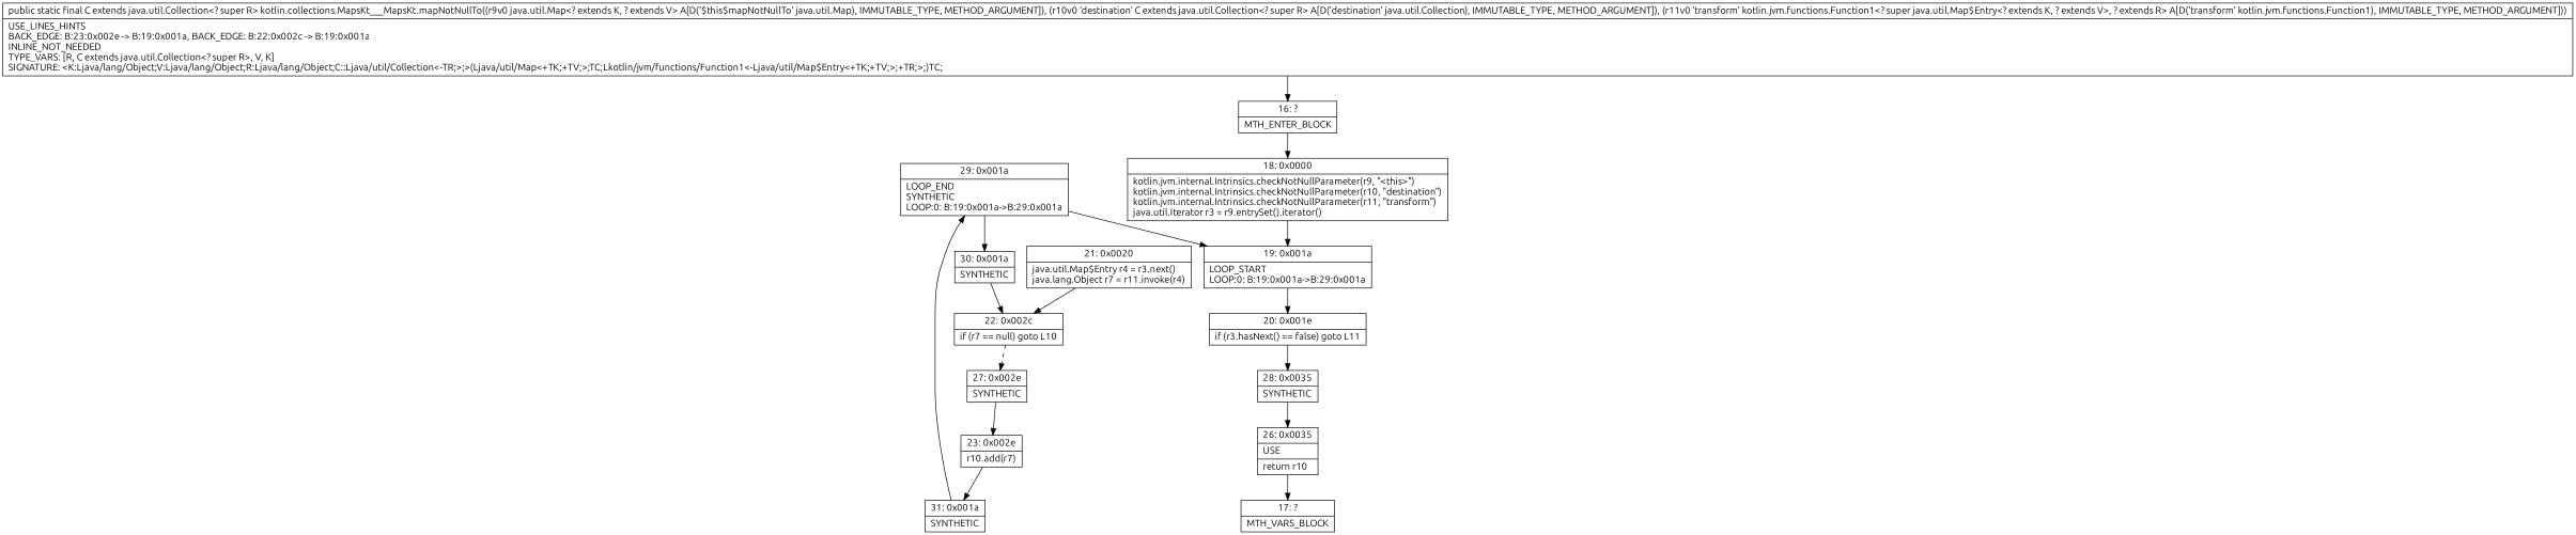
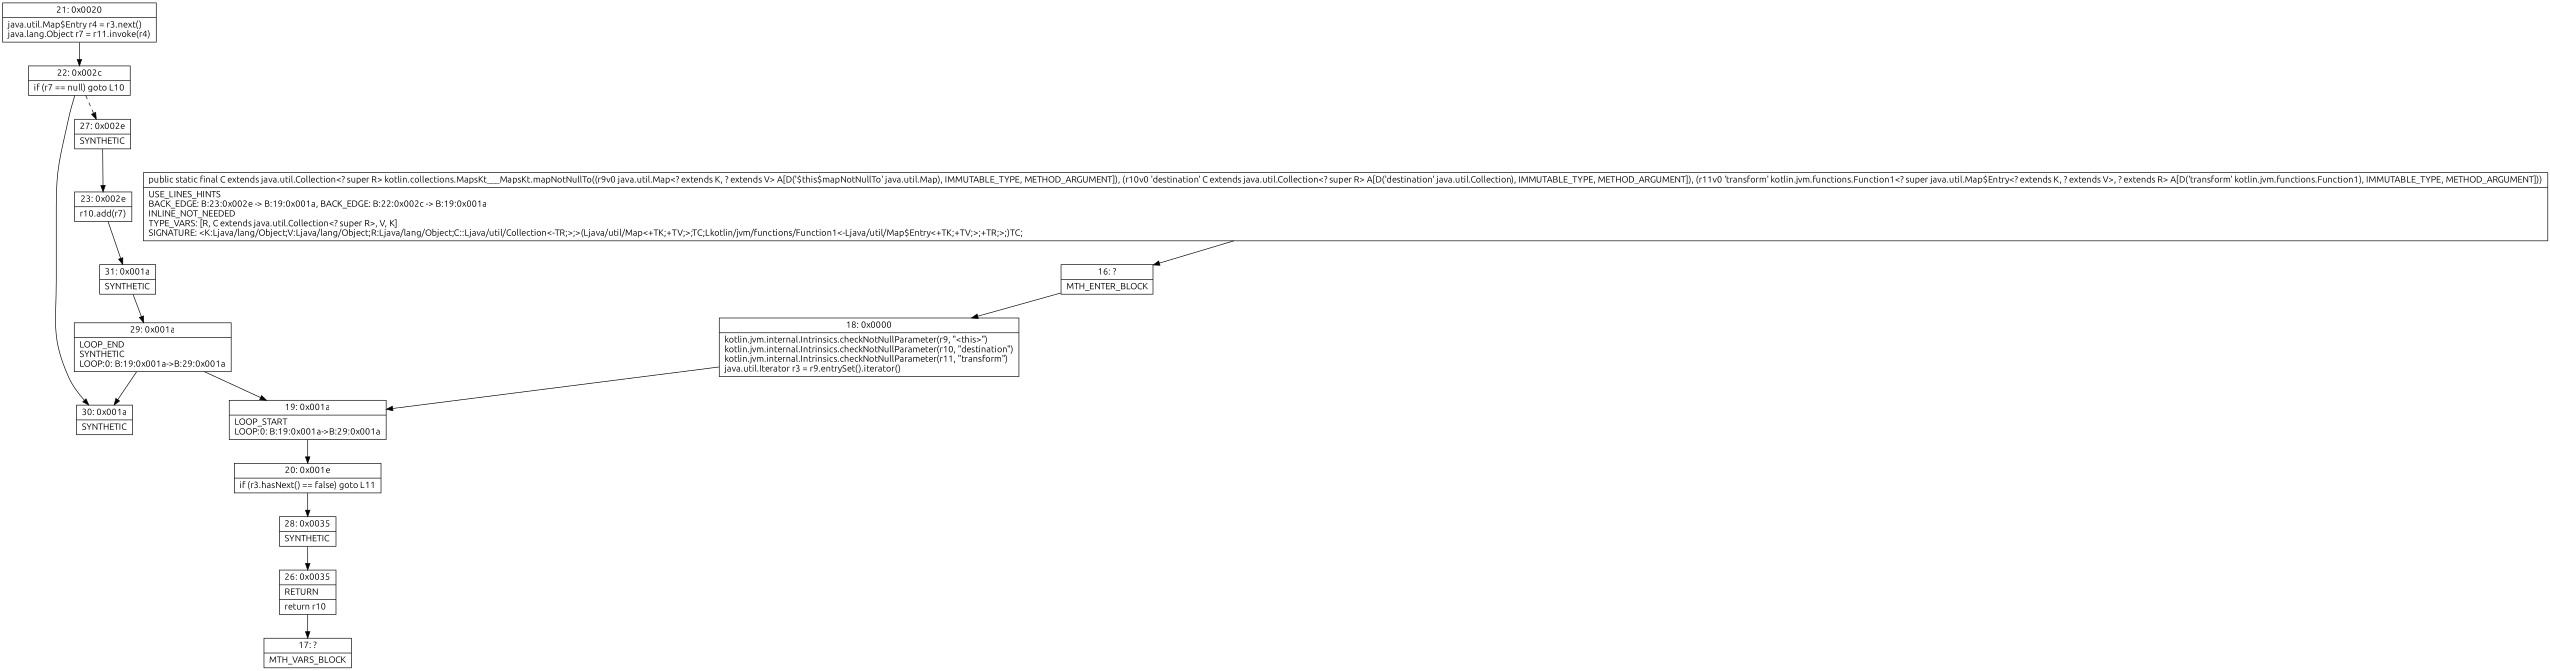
  digraph {
    fontname=Ubuntu
    node [fontname=Ubuntu shape=record]
    edge [fontname=Ubuntu]
    n1 [label="{16\:\ ?|MTH_ENTER_BLOCK\l}"]
    n2 [label="{18\:\ 0x0000|kotlin.jvm.internal.Intrinsics.checkNotNullParameter(r9, \"\<this\>\")\lkotlin.jvm.internal.Intrinsics.checkNotNullParameter(r10, \"destination\")\lkotlin.jvm.internal.Intrinsics.checkNotNullParameter(r11, \"transform\")\ljava.util.Iterator r3 = r9.entrySet().iterator()\l}"]
    n3 [label="{19\:\ 0x001a|LOOP_START\lLOOP:0: B:19:0x001a\-\>B:29:0x001a\l}"]
    n4 [label="{20\:\ 0x001e|if (r3.hasNext() == false) goto L11\l}"]
    n5 [label="{28\:\ 0x0035|SYNTHETIC\l}"]
    n6 [label="{21\:\ 0x0020|java.util.Map$Entry r4 = r3.next()\ljava.lang.Object r7 = r11.invoke(r4)\l}"]
    n7 [label="{22\:\ 0x002c|if (r7 == null) goto L10\l}"]
-   n8 [label="{26\:\ 0x0035|USE\l|return r10\l}"]
+   n8 [label="{26\:\ 0x0035|RETURN\l|return r10\l}"]
    n9 [label="{27\:\ 0x002e|SYNTHETIC\l}"]
    n10 [label="{30\:\ 0x001a|SYNTHETIC\l}"]
    n11 [label="{23\:\ 0x002e|r10.add(r7)\l}"]
    n12 [label="{31\:\ 0x001a|SYNTHETIC\l}"]
    n13 [label="{29\:\ 0x001a|LOOP_END\lSYNTHETIC\lLOOP:0: B:19:0x001a\-\>B:29:0x001a\l}"]
    n14 [label="{17\:\ ?|MTH_VARS_BLOCK\l}"]
    n15 [label="{public static final C extends java.util.Collection\<? super R\> kotlin.collections.MapsKt___MapsKt.mapNotNullTo((r9v0 java.util.Map\<? extends K, ? extends V\> A[D('$this$mapNotNullTo' java.util.Map), IMMUTABLE_TYPE, METHOD_ARGUMENT]), (r10v0 'destination' C extends java.util.Collection\<? super R\> A[D('destination' java.util.Collection), IMMUTABLE_TYPE, METHOD_ARGUMENT]), (r11v0 'transform' kotlin.jvm.functions.Function1\<? super java.util.Map$Entry\<? extends K, ? extends V\>, ? extends R\> A[D('transform' kotlin.jvm.functions.Function1), IMMUTABLE_TYPE, METHOD_ARGUMENT]))  | USE_LINES_HINTS\lBACK_EDGE: B:23:0x002e \-\> B:19:0x001a, BACK_EDGE: B:22:0x002c \-\> B:19:0x001a\lINLINE_NOT_NEEDED\lTYPE_VARS: [R, C extends java.util.Collection\<? super R\>, V, K]\lSIGNATURE: \<K:Ljava\/lang\/Object;V:Ljava\/lang\/Object;R:Ljava\/lang\/Object;C::Ljava\/util\/Collection\<\-TR;\>;\>(Ljava\/util\/Map\<+TK;+TV;\>;TC;Lkotlin\/jvm\/functions\/Function1\<\-Ljava\/util\/Map$Entry\<+TK;+TV;\>;+TR;\>;)TC;\l}"]
    n1 -> n2
    n2 -> n3
    n3 -> n4
    n4 -> n5
    n5 -> n8
    n6 -> n7
    n7 -> n9 [style=dashed]
-   n10 -> n7
+   n7 -> n10
    n8 -> n14
    n9 -> n11
    n11 -> n12
    n12 -> n13
    n13 -> n3
    n13 -> n10
    n15 -> n1
  }
